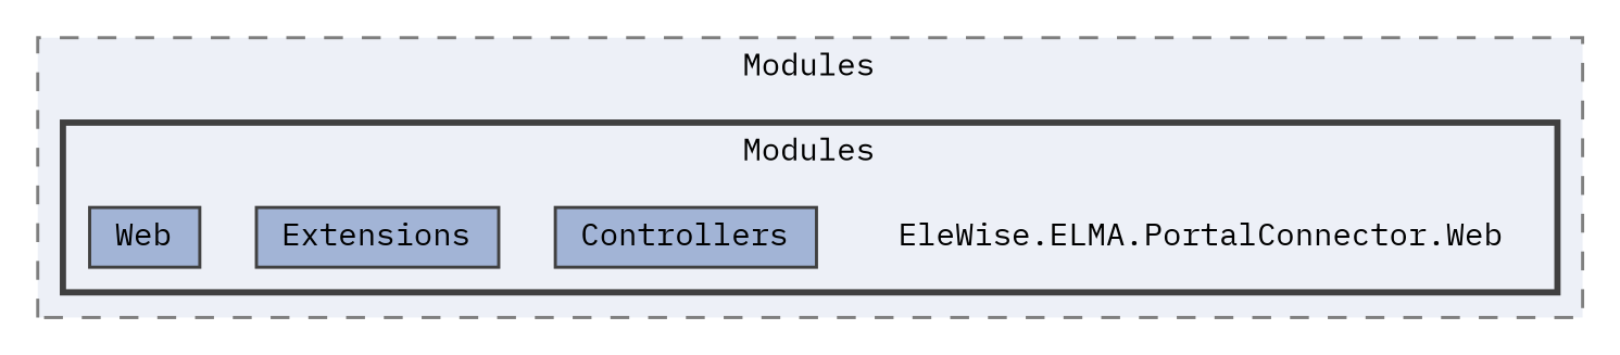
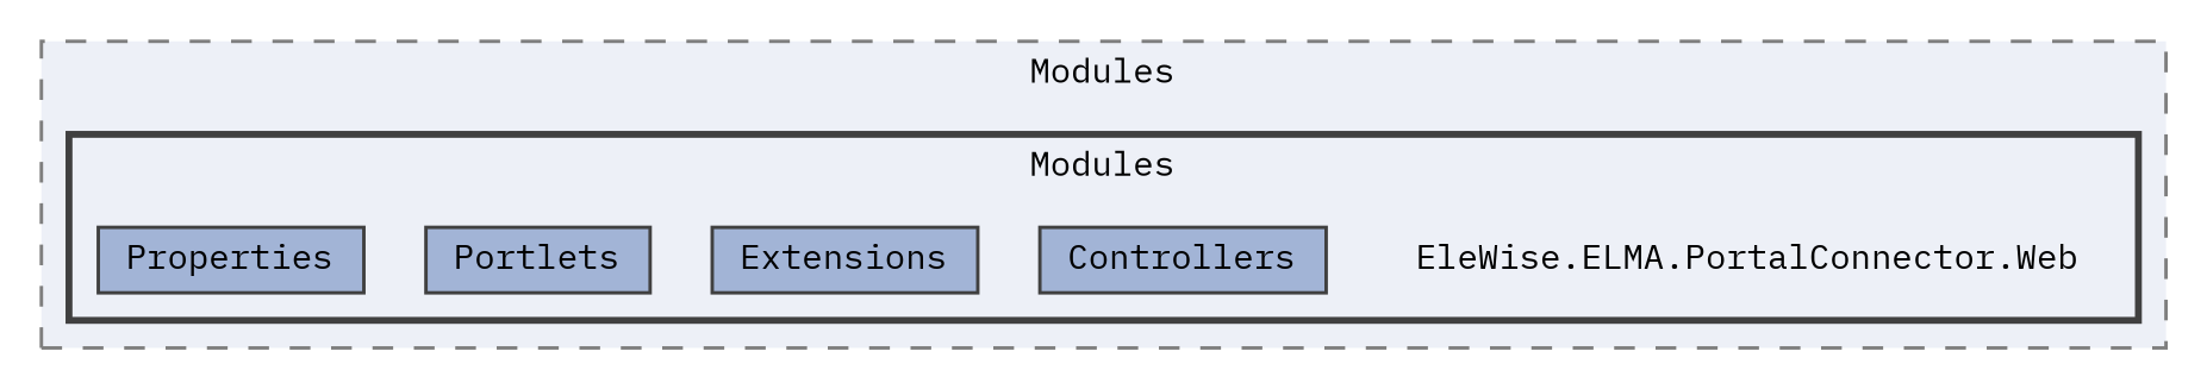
  digraph {
    compound=true
    fontname="IBM Plex Mono"
    node [fontname="IBM Plex Mono" fontsize=10 shape=box color=grey25 fillcolor="#a2b4d6" style=filled]
    n1 [height=0.2 label="EleWise.ELMA.PortalConnector.Web" shape=plaintext width=0.4 color="" fillcolor="" style=""]
    n2 [height=0.2 label=Controllers width=0.4]
    n3 [height=0.2 label=Extensions width=0.4]
-   n5 [height=0.2 label=Web width=0.4]
+   n4 [height=0.2 label=Portlets width=0.4]
+   n5 [height=0.2 label=Properties width=0.4]
    subgraph cluster_1 {
      bgcolor="#edf0f7"
      fontsize=10
      label=Modules
      pencolor=grey50
      style="filled,dashed"
      subgraph cluster_2 {
        bgcolor="#edf0f7"
        fontsize=10
        pencolor=grey25
        style="filled,bold"
        n1
        n2
        n3
+       n4
        n5
      }
    }
  }
